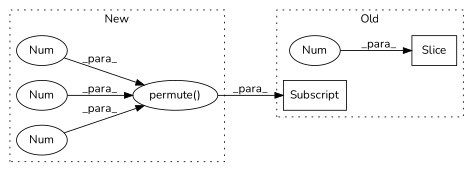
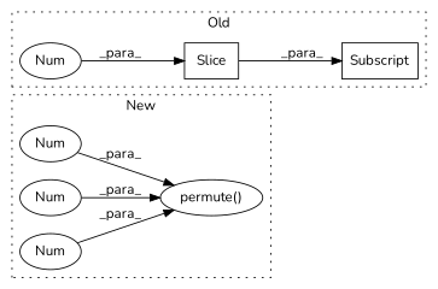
  digraph {
    fontname=Nunito
    rankdir=LR
    node [a=76 fontname=Nunito l=1 shape=ellipse]
    edge [fontname=Nunito]
    n1 [a=75 l="15,1" label="permute()" s="24729,24751"]
    n2 [label=Num s=24750]
    n3 [label=Num s=24747]
    n4 [label=Num s=24744]
    n5 [a=80 label=Slice s=24584 shape=box]
    n6 [l=2 label=Num s=24586]
    n7 [a=63 l="26,0" label=Subscript s="24563,0" shape=box]
    subgraph cluster_1 {
      label=New
      style=dotted
      n1
      n2
      n3
      n4
    }
    subgraph cluster_2 {
      label=Old
      style=dotted
      n5
      n6
      n7
    }
    n2 -> n1 [label=_para_]
    n3 -> n1 [label=_para_]
    n4 -> n1 [label=_para_]
-   n1 -> n7 [label=_para_]
+   n5 -> n7 [label=_para_]
    n6 -> n5 [label=_para_]
  }
